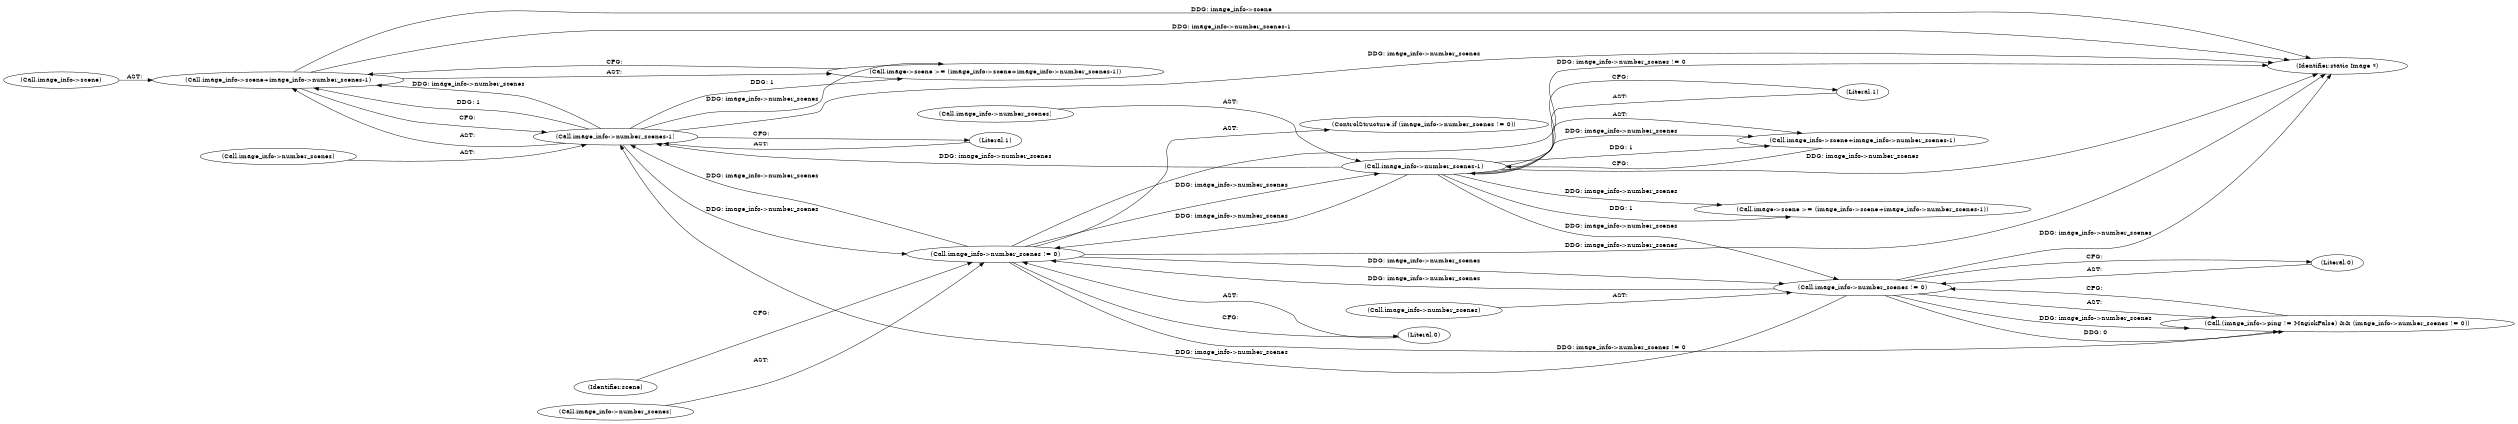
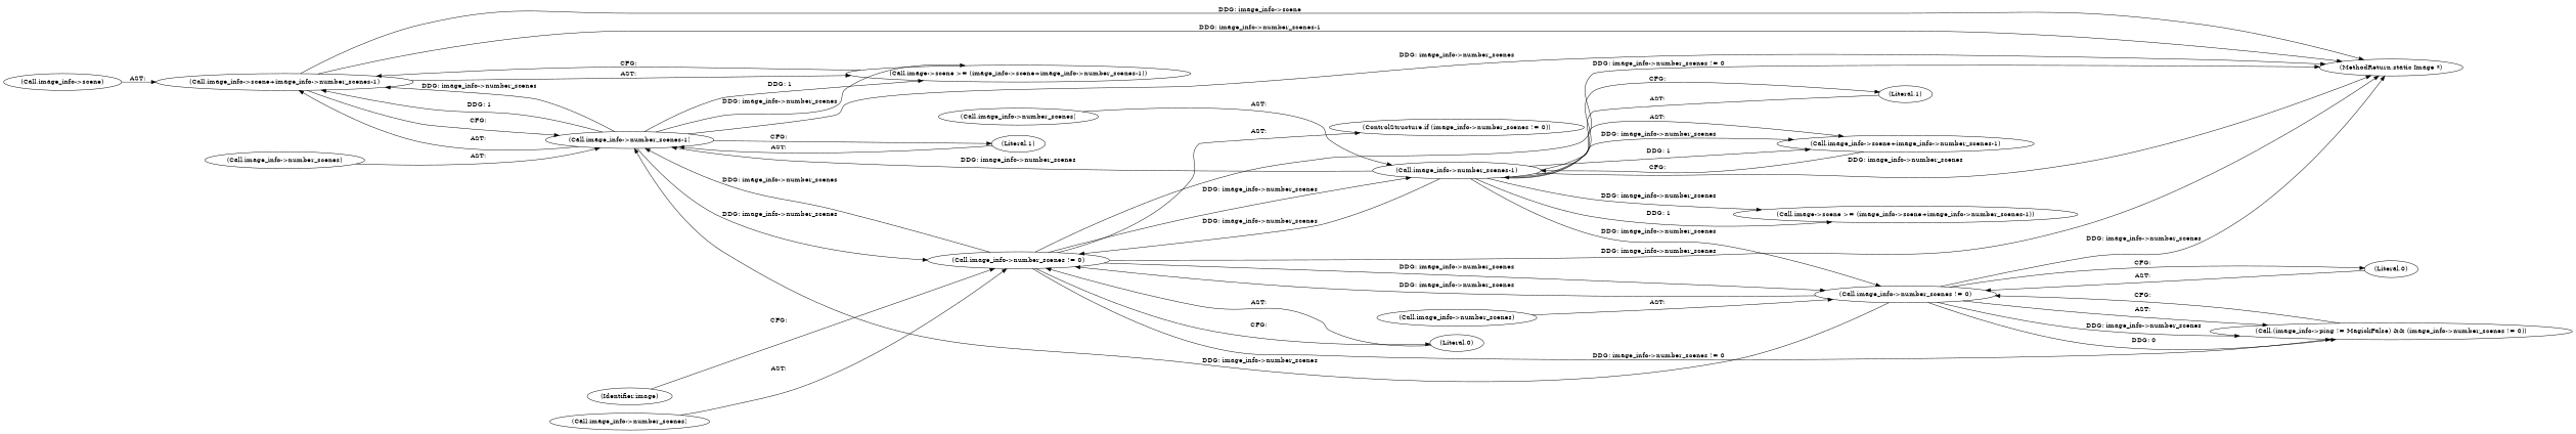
  digraph {
    rankdir=LR
    n1 [label="(Call,image_info->scene+image_info->number_scenes-1)"]
    n2 [label="(Call,image_info->number_scenes-1)"]
-   n3 [label="(Identifier,static Image *)"]
+   n3 [label="(MethodReturn,static Image *)"]
    n4 [label="(Call,image->scene >= (image_info->scene+image_info->number_scenes-1))"]
    n5 [label="(Call,image_info->number_scenes != 0)"]
    n6 [label="(Literal,1)"]
    n7 [label="(Call,image_info->number_scenes != 0)"]
    n8 [label="(Call,(image_info->ping != MagickFalse) && (image_info->number_scenes != 0))"]
    n9 [label="(Call,image_info->number_scenes-1)"]
    n10 [label="(ControlStructure,if (image_info->number_scenes != 0))"]
    n11 [label="(Literal,0)"]
    n12 [label="(Literal,0)"]
    n13 [label="(Call,image->scene >= (image_info->scene+image_info->number_scenes-1))"]
    n14 [label="(Literal,1)"]
    n15 [label="(Call,image_info->scene+image_info->number_scenes-1)"]
-   n16 [label="(Identifier,scene)"]
+   n16 [label="(Identifier,image)"]
    n17 [label="(Call,image_info->number_scenes)"]
    n18 [label="(Call,image_info->scene)"]
    n19 [label="(Call,image_info->number_scenes)"]
    n20 [label="(Call,image_info->number_scenes)"]
    n21 [label="(Call,image_info->number_scenes)"]
    n1 -> n2 [label="CFG: "]
    n1 -> n3 [label="DDG: image_info->scene"]
    n1 -> n3 [label="DDG: image_info->number_scenes-1"]
    n1 -> n4 [label="AST: "]
    n2 -> n1 [label="AST: "]
    n2 -> n1 [label="DDG: image_info->number_scenes"]
    n2 -> n1 [label="DDG: 1"]
    n2 -> n3 [label="DDG: image_info->number_scenes"]
    n2 -> n4 [label="DDG: image_info->number_scenes"]
    n2 -> n4 [label="DDG: 1"]
    n2 -> n5 [label="DDG: image_info->number_scenes"]
    n2 -> n6 [label="CFG: "]
    n4 -> n1 [label="CFG: "]
    n5 -> n2 [label="DDG: image_info->number_scenes"]
    n5 -> n3 [label="DDG: image_info->number_scenes != 0"]
    n5 -> n3 [label="DDG: image_info->number_scenes"]
    n5 -> n7 [label="DDG: image_info->number_scenes"]
    n5 -> n8 [label="DDG: image_info->number_scenes != 0"]
    n5 -> n9 [label="DDG: image_info->number_scenes"]
    n5 -> n10 [label="AST: "]
    n5 -> n11 [label="CFG: "]
    n6 -> n2 [label="AST: "]
    n7 -> n2 [label="DDG: image_info->number_scenes"]
    n7 -> n3 [label="DDG: image_info->number_scenes"]
    n7 -> n5 [label="DDG: image_info->number_scenes"]
    n7 -> n8 [label="AST: "]
    n7 -> n8 [label="DDG: image_info->number_scenes"]
    n7 -> n8 [label="DDG: 0"]
    n7 -> n12 [label="CFG: "]
    n8 -> n7 [label="CFG: "]
    n9 -> n2 [label="DDG: image_info->number_scenes"]
    n9 -> n3 [label="DDG: image_info->number_scenes"]
    n9 -> n5 [label="DDG: image_info->number_scenes"]
    n9 -> n7 [label="DDG: image_info->number_scenes"]
    n9 -> n13 [label="DDG: image_info->number_scenes"]
    n9 -> n13 [label="DDG: 1"]
    n9 -> n14 [label="CFG: "]
    n9 -> n15 [label="AST: "]
    n9 -> n15 [label="DDG: image_info->number_scenes"]
    n9 -> n15 [label="DDG: 1"]
    n11 -> n5 [label="AST: "]
    n12 -> n7 [label="AST: "]
    n14 -> n9 [label="AST: "]
    n15 -> n9 [label="CFG: "]
    n16 -> n5 [label="CFG: "]
    n17 -> n5 [label="AST: "]
    n18 -> n1 [label="AST: "]
    n19 -> n7 [label="AST: "]
    n20 -> n9 [label="AST: "]
    n21 -> n2 [label="AST: "]
  }
